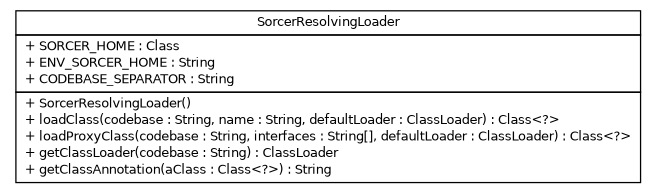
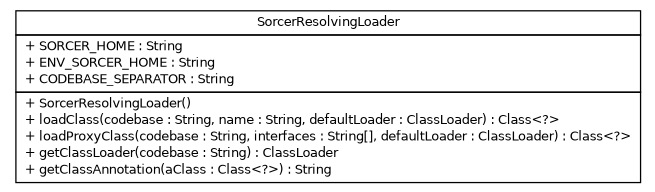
  digraph {
    nodesep=0.25
    ranksep=0.5
-   n1 [fontcolor=black fontname=Helvetica fontsize=10.0 label=<<table title="sorcer.rio.rmi.SorcerResolvingLoader" border="0" cellborder="1" cellspacing="0" cellpadding="2" port="p" href="./SorcerResolvingLoader.html"> 		<tr><td><table border="0" cellspacing="0" cellpadding="1"> <tr><td align="center" balign="center"> SorcerResolvingLoader </td></tr> 		</table></td></tr> 		<tr><td><table border="0" cellspacing="0" cellpadding="1"> <tr><td align="left" balign="left"> + SORCER_HOME : Class </td></tr> <tr><td align="left" balign="left"> + ENV_SORCER_HOME : String </td></tr> <tr><td align="left" balign="left"> + CODEBASE_SEPARATOR : String </td></tr> 		</table></td></tr> 		<tr><td><table border="0" cellspacing="0" cellpadding="1"> <tr><td align="left" balign="left"> + SorcerResolvingLoader() </td></tr> <tr><td align="left" balign="left"> + loadClass(codebase : String, name : String, defaultLoader : ClassLoader) : Class&lt;?&gt; </td></tr> <tr><td align="left" balign="left"> + loadProxyClass(codebase : String, interfaces : String[], defaultLoader : ClassLoader) : Class&lt;?&gt; </td></tr> <tr><td align="left" balign="left"> + getClassLoader(codebase : String) : ClassLoader </td></tr> <tr><td align="left" balign="left"> + getClassAnnotation(aClass : Class&lt;?&gt;) : String </td></tr> 		</table></td></tr> 		</table>> shape=plaintext]
+   n1 [fontcolor=black fontname=Helvetica fontsize=10.0 label=<<table title="sorcer.rio.rmi.SorcerResolvingLoader" border="0" cellborder="1" cellspacing="0" cellpadding="2" port="p" href="./SorcerResolvingLoader.html"> 		<tr><td><table border="0" cellspacing="0" cellpadding="1"> <tr><td align="center" balign="center"> SorcerResolvingLoader </td></tr> 		</table></td></tr> 		<tr><td><table border="0" cellspacing="0" cellpadding="1"> <tr><td align="left" balign="left"> + SORCER_HOME : String </td></tr> <tr><td align="left" balign="left"> + ENV_SORCER_HOME : String </td></tr> <tr><td align="left" balign="left"> + CODEBASE_SEPARATOR : String </td></tr> 		</table></td></tr> 		<tr><td><table border="0" cellspacing="0" cellpadding="1"> <tr><td align="left" balign="left"> + SorcerResolvingLoader() </td></tr> <tr><td align="left" balign="left"> + loadClass(codebase : String, name : String, defaultLoader : ClassLoader) : Class&lt;?&gt; </td></tr> <tr><td align="left" balign="left"> + loadProxyClass(codebase : String, interfaces : String[], defaultLoader : ClassLoader) : Class&lt;?&gt; </td></tr> <tr><td align="left" balign="left"> + getClassLoader(codebase : String) : ClassLoader </td></tr> <tr><td align="left" balign="left"> + getClassAnnotation(aClass : Class&lt;?&gt;) : String </td></tr> 		</table></td></tr> 		</table>> shape=plaintext]
  }
